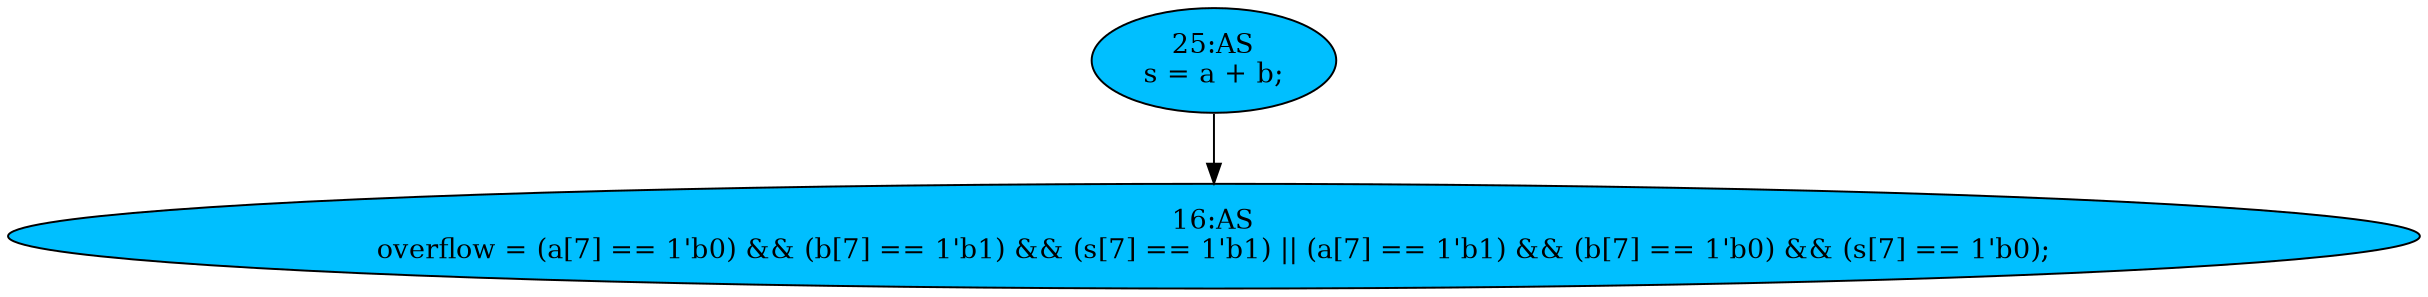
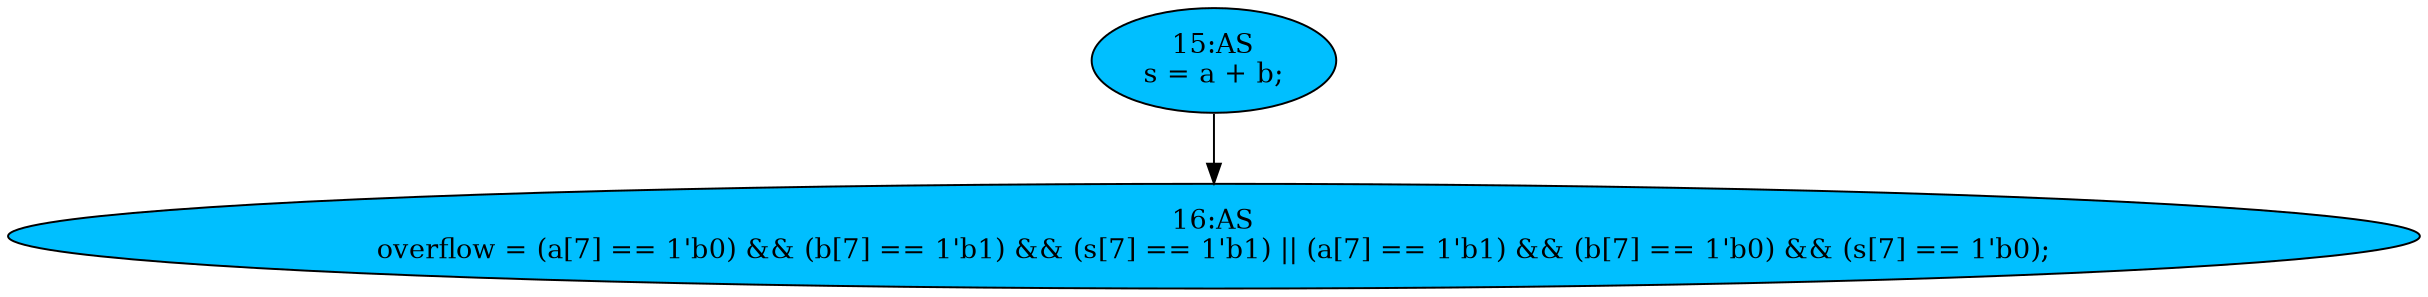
  strict digraph {
    node [fillcolor=deepskyblue statements="[]" style=filled typ=Assign]
    n1 [ast="<pyverilog.vparser.ast.Assign object at 0x7fc5829e60d0>" def_var="['overflow']" label="16:AS\noverflow = (a[7] == 1'b0) && (b[7] == 1'b1) && (s[7] == 1'b1) || (a[7] == 1'b1) && (b[7] == 1'b0) && (s[7] == 1'b0);" use_var="['a', 'b', 's', 'a', 'b', 's']"]
-   n2 [ast="<pyverilog.vparser.ast.Assign object at 0x7fc582996950>" def_var="['s']" label="25:AS\ns = a + b;" use_var="['a', 'b']"]
+   n2 [ast="<pyverilog.vparser.ast.Assign object at 0x7fc582996950>" def_var="['s']" label="15:AS\ns = a + b;" use_var="['a', 'b']"]
    n2 -> n1
  }
